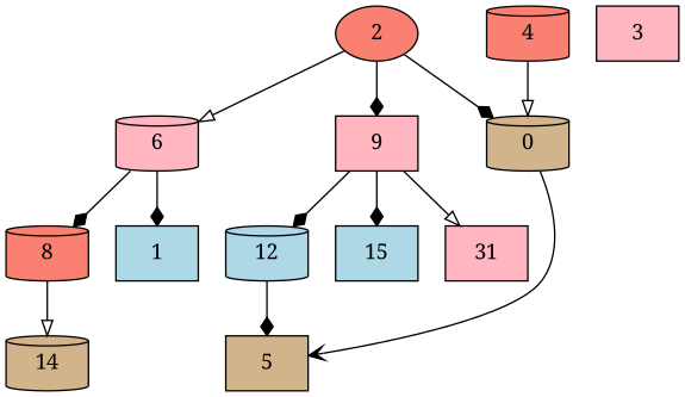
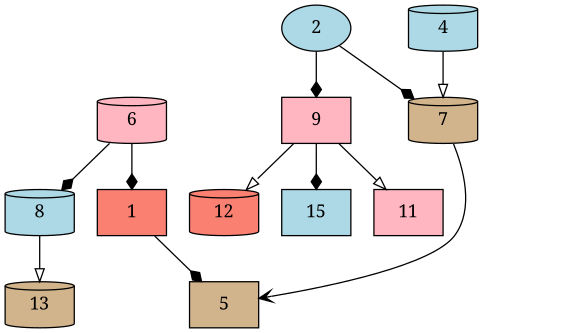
  digraph {
    fontname="Noto Serif"
    node [fillcolor=lightpink fontname="Noto Serif" shape=box style=filled]
    edge [arrowhead=diamond fontname="Noto Serif"]
-   1 [alpha=38.97 fillcolor=lightblue]
+   1 [alpha=38.97 fillcolor=salmon]
    5 [alpha=25.42 fillcolor=tan]
    6 [alpha=31.76 shape=cylinder]
-   8 [alpha=24.42 fillcolor=salmon shape=cylinder]
-   13 [alpha=23.16 fillcolor=tan shape=cylinder label=14]
-   2 [alpha=34.65 fillcolor=salmon shape=ellipse]
-   7 [alpha=26.19 fillcolor=tan shape=cylinder label=0]
+   8 [alpha=24.42 fillcolor=lightblue shape=cylinder]
+   13 [alpha=23.16 fillcolor=tan shape=cylinder]
+   2 [alpha=34.65 fillcolor=lightblue shape=ellipse]
+   7 [alpha=26.19 fillcolor=tan shape=cylinder]
    9 [alpha=35.59]
    n9 [alpha=49.24 fillcolor=lightblue label=15]
-   11 [alpha=47.76 label=31]
-   12 [alpha=37.80 fillcolor=lightblue shape=cylinder]
-   3 [alpha=24.92]
-   4 [alpha=32.17 fillcolor=salmon shape=cylinder]
-   12 -> 5
+   11 [alpha=47.76]
+   12 [alpha=37.80 fillcolor=salmon shape=cylinder]
+   4 [alpha=32.17 fillcolor=lightblue shape=cylinder]
+   1 -> 5
    6 -> 1
    6 -> 8
    8 -> 13 [arrowhead=onormal]
-   2 -> 6 [arrowhead=onormal]
    2 -> 7
    2 -> 9
    7 -> 5 [arrowhead=vee]
    9 -> n9
    9 -> 11 [arrowhead=onormal]
-   9 -> 12
+   9 -> 12 [arrowhead=onormal]
    4 -> 7 [arrowhead=onormal]
  }
